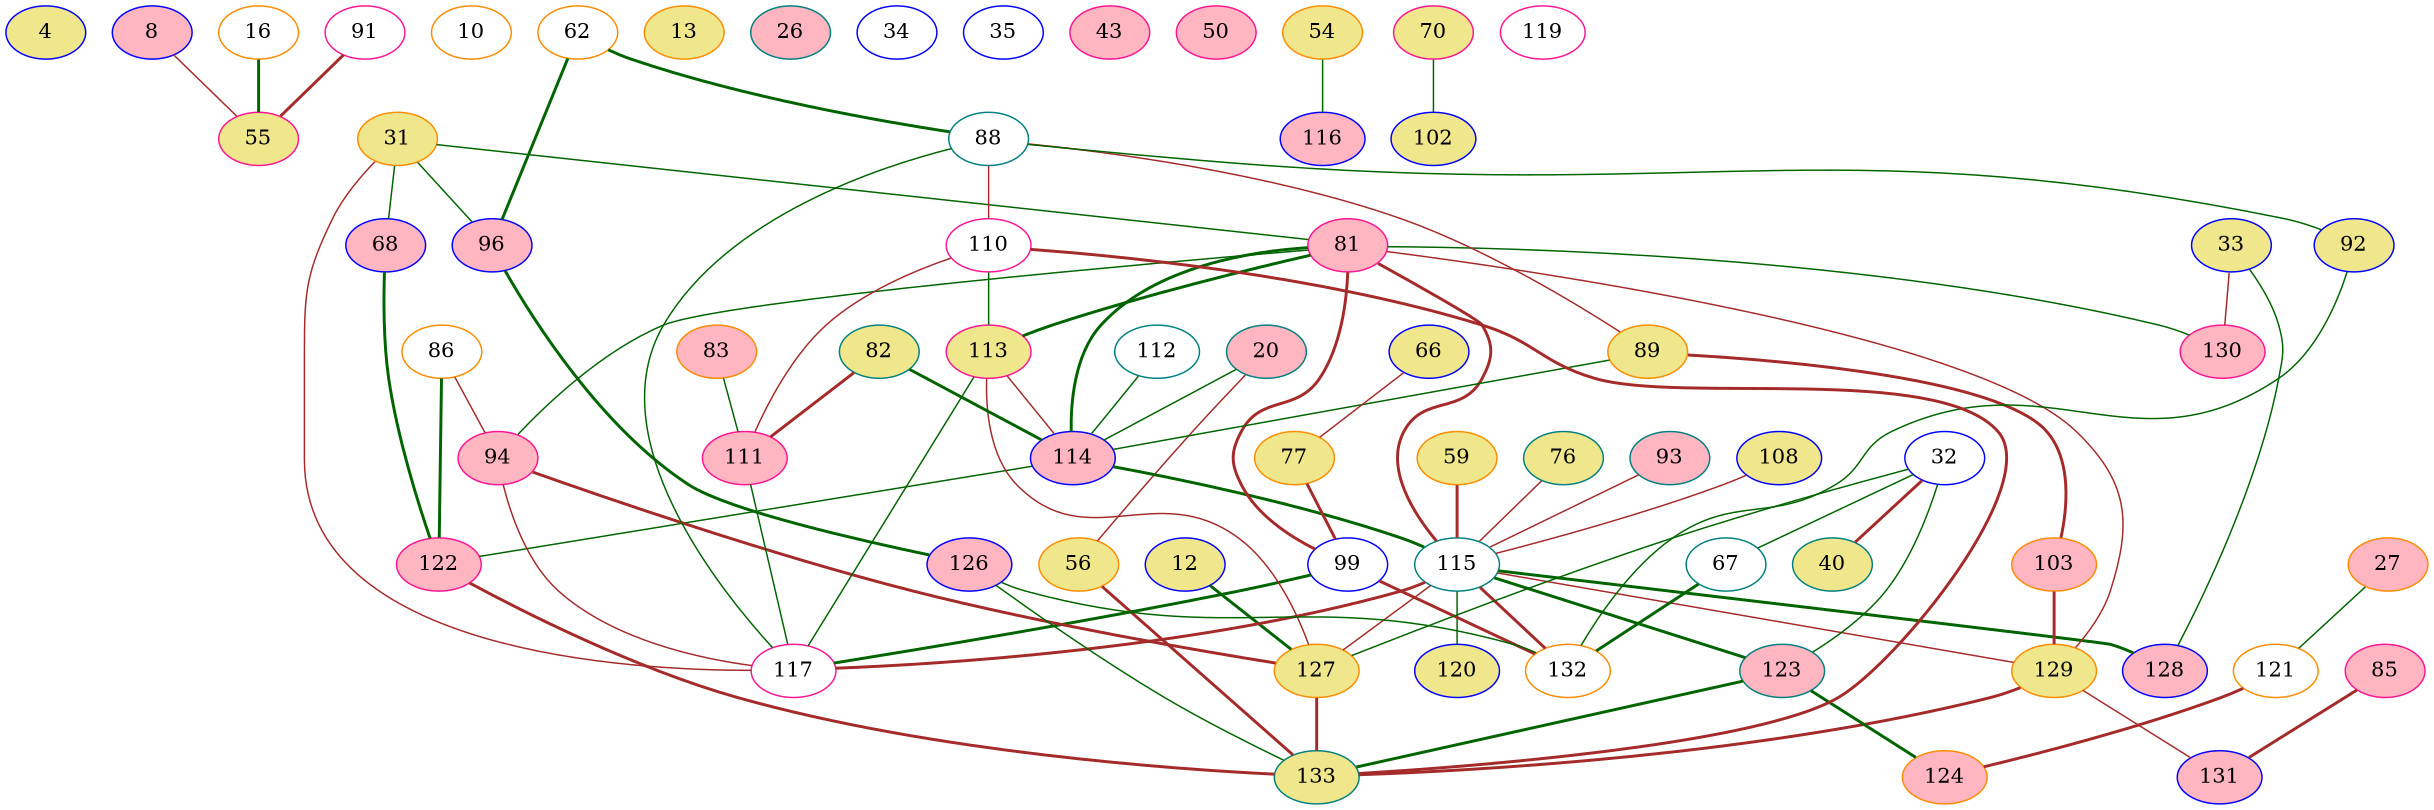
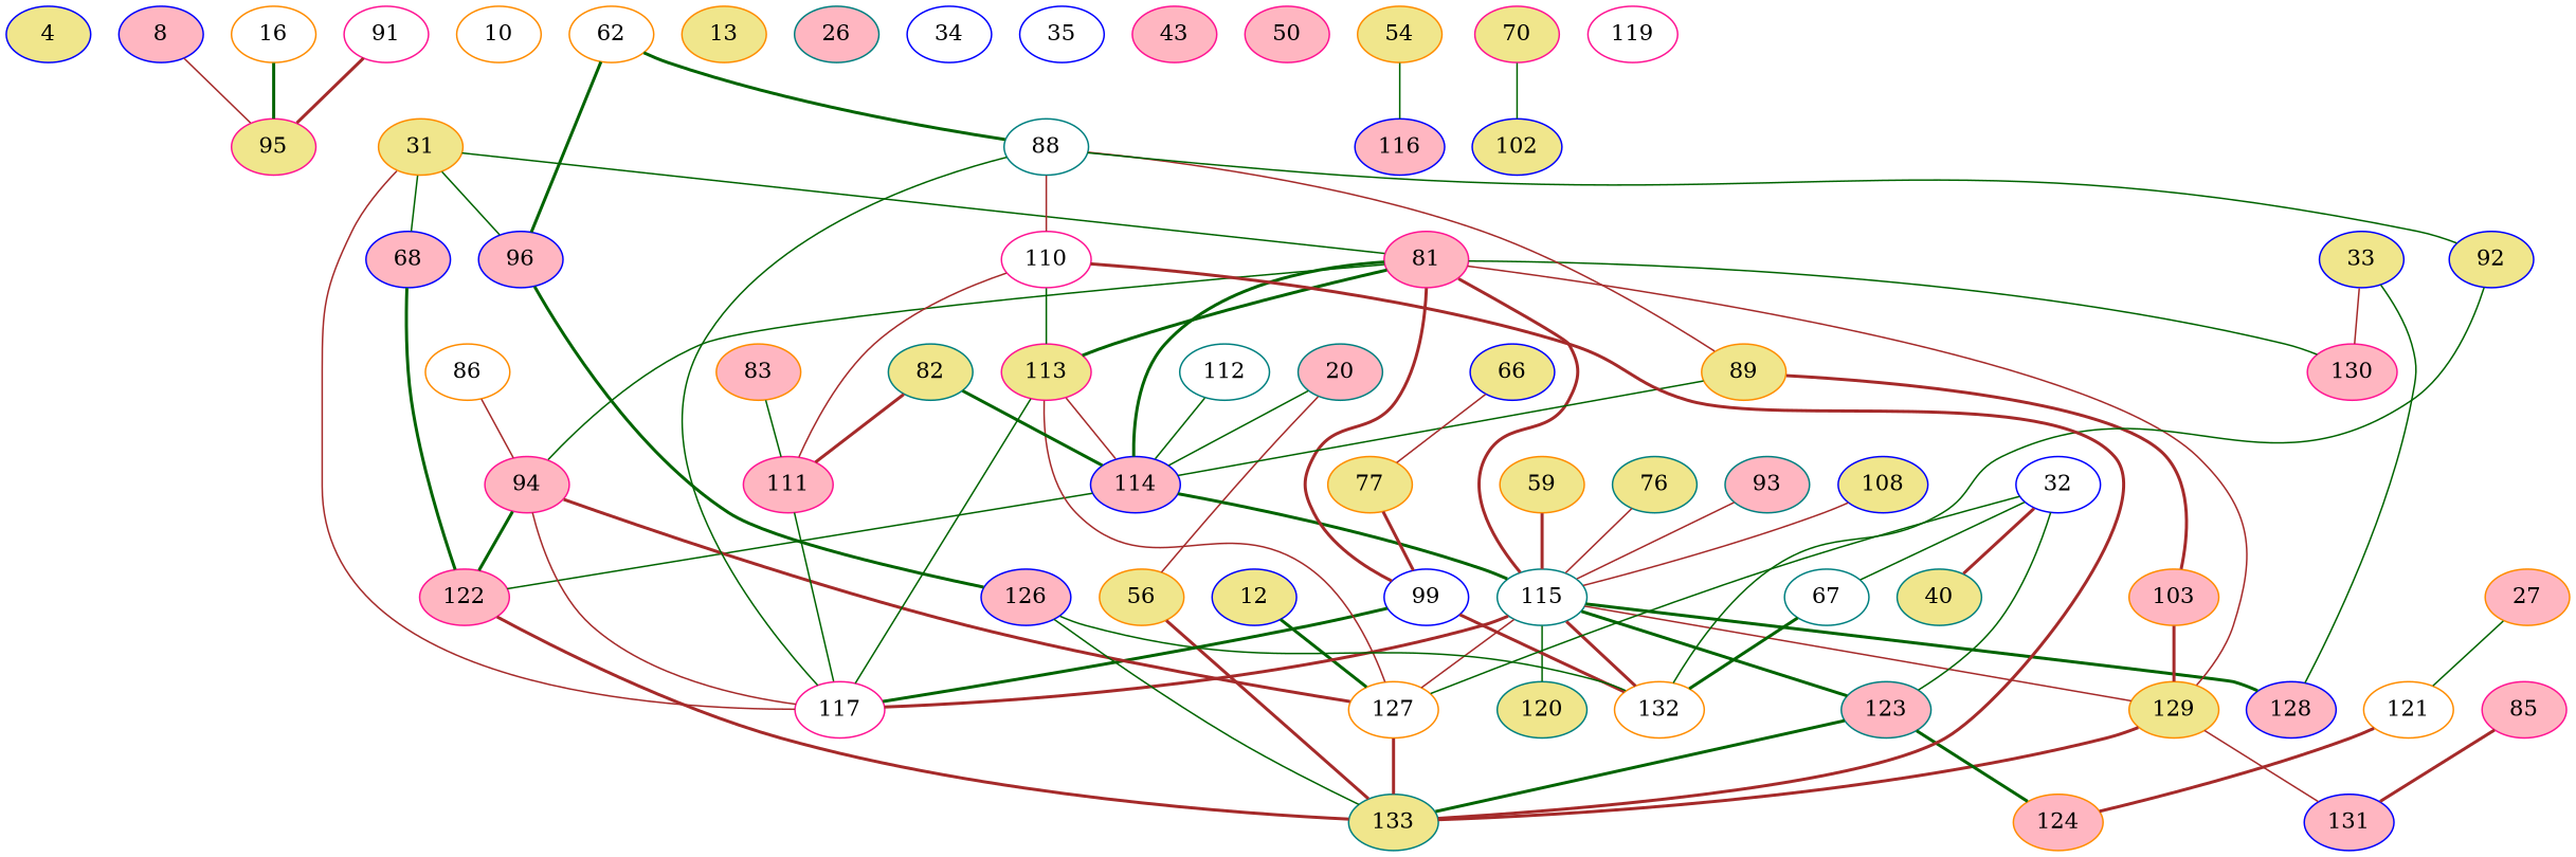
  graph {
    node [color=blue fillcolor=khaki style=filled]
    edge [color=darkgreen style=solid]
    4
    8 [fillcolor=lightpink]
-   95 [color=deeppink label=55]
+   95 [color=deeppink]
    10 [color=darkorange fillcolor=white]
-   127 [color=darkorange super="+98"]
+   127 [color=darkorange fillcolor=white super="+98"]
    133 [color=teal super="+7+52+118+125+47+97"]
    12
    13 [color=darkorange]
    16 [color=darkorange fillcolor=white]
    20 [color=teal fillcolor=lightpink]
    56 [color=darkorange]
    114 [fillcolor=lightpink super="+23+80"]
    115 [color=teal fillcolor=white super="+69+107"]
    122 [color=deeppink fillcolor=lightpink super="+5"]
    26 [color=teal fillcolor=lightpink]
    27 [color=darkorange fillcolor=lightpink]
    121 [color=darkorange fillcolor=white]
    124 [color=darkorange fillcolor=lightpink]
    31 [color=darkorange]
    68 [fillcolor=lightpink]
    81 [color=deeppink fillcolor=lightpink super="+53+29+44"]
    96 [fillcolor=lightpink]
    117 [color=deeppink fillcolor=white super="+57+100+78"]
    130 [color=deeppink fillcolor=lightpink]
    99 [fillcolor=white super="+58+72"]
    94 [color=deeppink fillcolor=lightpink super="+74+38"]
    113 [color=deeppink super="+48"]
    129 [color=darkorange super="+87"]
    126 [fillcolor=lightpink super="+51"]
    32 [fillcolor=white]
    40 [color=teal]
    67 [color=teal fillcolor=white]
    123 [color=teal fillcolor=lightpink]
    132 [color=darkorange fillcolor=white super="+28+101"]
    33 [super="+3"]
    128 [fillcolor=lightpink]
    34 [fillcolor=white]
    35 [fillcolor=white]
    43 [color=deeppink fillcolor=lightpink]
    50 [color=deeppink fillcolor=lightpink]
    54 [color=darkorange]
    116 [fillcolor=lightpink]
-   120 [super="+17+79+90"]
+   120 [color=teal super="+17+79+90"]
    59 [color=darkorange]
    88 [color=teal fillcolor=white super="+9+84"]
    89 [color=darkorange super="+19"]
    92
    110 [color=deeppink fillcolor=white super="+105+109"]
    62 [color=darkorange fillcolor=white]
    77 [color=darkorange super="+6"]
    66
    70 [color=deeppink]
    102
    76 [color=teal]
    131 [fillcolor=lightpink]
    82 [color=teal]
    111 [color=deeppink fillcolor=lightpink]
    83 [color=darkorange fillcolor=lightpink]
    85 [color=deeppink fillcolor=lightpink]
    86 [color=darkorange fillcolor=white]
    103 [color=darkorange fillcolor=lightpink super="+73"]
    91 [color=deeppink fillcolor=white]
    93 [color=teal fillcolor=lightpink]
    108
    112 [color=teal fillcolor=white]
    119 [color=deeppink fillcolor=white]
    8 -- 95 [color=brown]
    127 -- 133 [color=brown style=bold weight=2]
    12 -- 127 [style=bold]
    16 -- 95 [style=bold]
    20 -- 56 [color=brown]
    20 -- 114
    56 -- 133 [color=brown style=bold]
    114 -- 115 [style=bold]
    114 -- 122 [weight=2]
    115 -- 127 [color=brown weight=3]
    115 -- 117 [color=brown style=bold weight=2]
    115 -- 129 [color=brown weight=2]
    115 -- 123 [style=bold]
    115 -- 132 [color=brown style=bold]
    115 -- 128 [style=bold]
    115 -- 120 [weight=4]
    122 -- 133 [color=brown style=bold]
    27 -- 121
    121 -- 124 [color=brown style=bold]
    31 -- 68
    31 -- 81
    31 -- 96
    31 -- 117 [color=brown]
    68 -- 122 [style=bold]
    81 -- 114 [style=bold weight=3]
    81 -- 115 [color=brown style=bold weight=2]
    81 -- 130
    81 -- 99 [color=brown style=bold]
    81 -- 94
    81 -- 113 [style=bold]
    81 -- 129 [color=brown weight=3]
    96 -- 126 [style=bold weight=2]
    99 -- 117 [style=bold]
    99 -- 132 [color=brown style=bold]
    94 -- 127 [color=brown style=bold]
    94 -- 117 [color=brown]
    113 -- 127 [color=brown]
    113 -- 114 [color=brown]
    113 -- 117
    129 -- 133 [color=brown style=bold]
    129 -- 131 [color=brown]
    126 -- 133 [weight=2]
    126 -- 132
    32 -- 127
    32 -- 40 [color=brown style=bold]
    32 -- 67
    32 -- 123
    67 -- 132 [style=bold]
    123 -- 133 [style=bold]
    123 -- 124 [style=bold]
    33 -- 130 [color=brown]
    33 -- 128
    54 -- 116
    59 -- 115 [color=brown style=bold]
    88 -- 117
    88 -- 89 [color=brown]
    88 -- 92
    88 -- 110 [color=brown]
    89 -- 114 [weight=2]
    89 -- 103 [color=brown style=bold]
    92 -- 132
    110 -- 133 [color=brown style=bold]
    110 -- 113
    110 -- 111 [color=brown]
    62 -- 96 [style=bold]
    62 -- 88 [style=bold]
    77 -- 99 [color=brown style=bold]
    66 -- 77 [color=brown]
    70 -- 102
    76 -- 115 [color=brown]
    82 -- 114 [style=bold]
    82 -- 111 [color=brown style=bold]
    111 -- 117
    83 -- 111
    85 -- 131 [color=brown style=bold]
-   86 -- 122 [style=bold]
+   94 -- 122 [style=bold]
    86 -- 94 [color=brown]
    103 -- 129 [color=brown style=bold]
    91 -- 95 [color=brown style=bold]
    93 -- 115 [color=brown]
    108 -- 115 [color=brown]
    112 -- 114
  }
